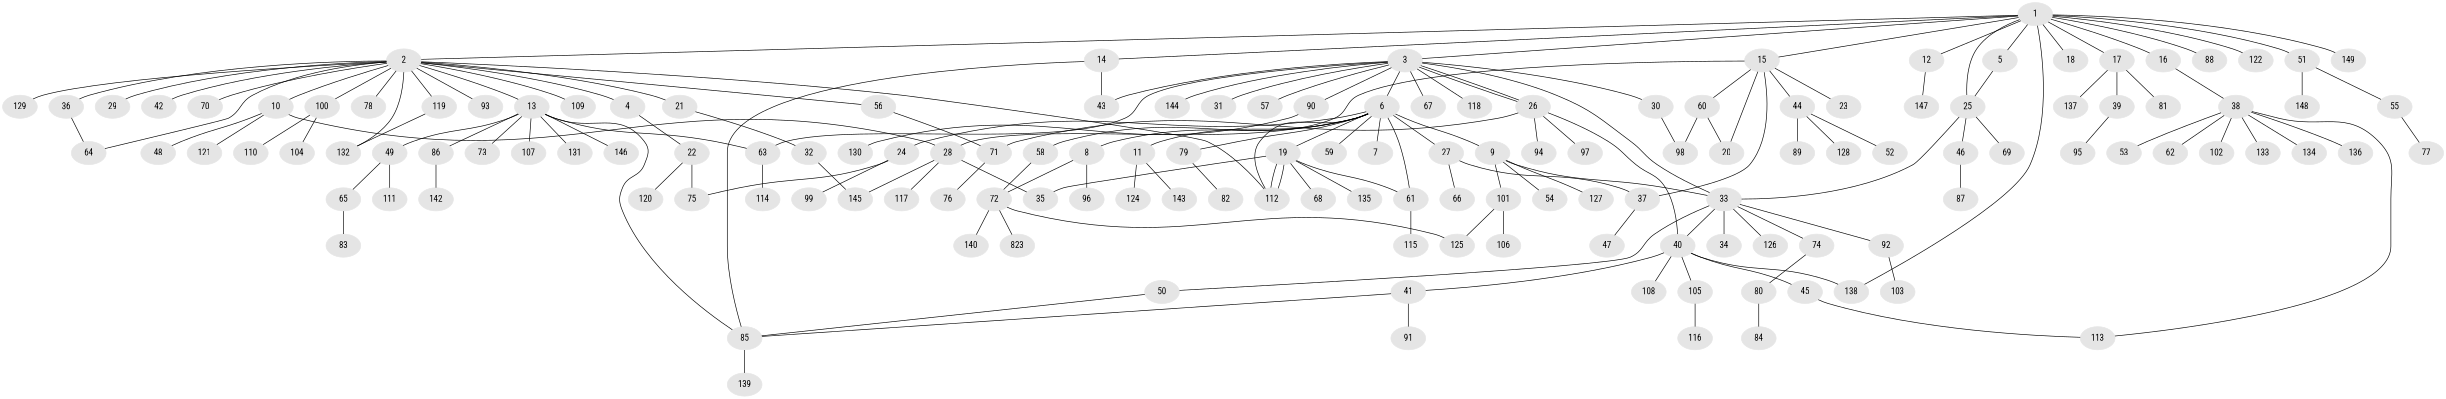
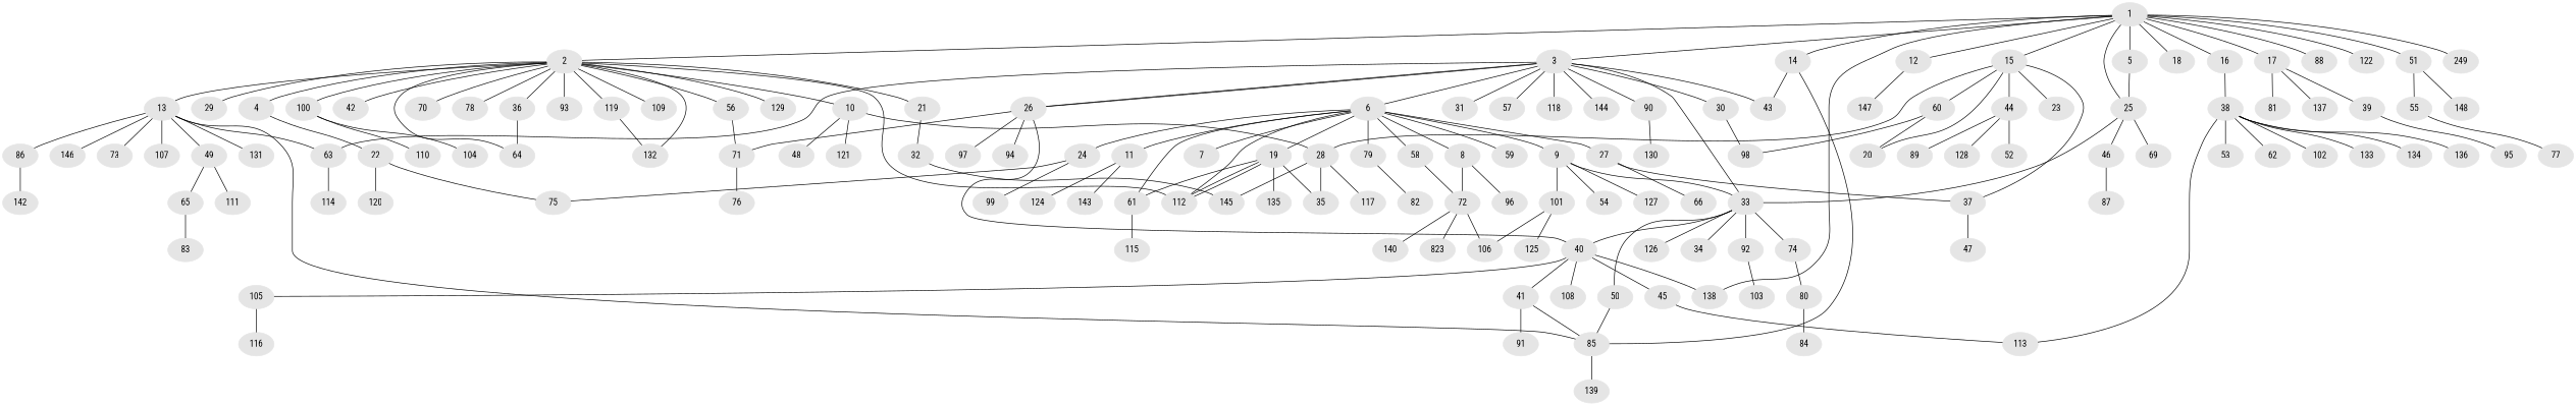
  graph {
    fontname="Roboto Condensed"
    node [color=gray90 fontname="Roboto Condensed" style=filled]
    edge [fontname="Roboto Condensed"]
    1
    2
    3
    5
    12
    14
    15
    16
    17
    18
    25
    51
    88
    122
    138
-   149
+   149 [label=249]
    4
    10
    13
    21
    29
    36
    42
    56
    64
    70
    78
    93
    100
    109
    112
    119
    129
    132
    6
    26
    30
    31
    33
    43
    57
    63
-   67
    90
    118
    144
    147
    85
    28
    20
    23
    37
    44
    60
    38
    39
    81
    137
    46
    69
    55
    148
    22
    48
    121
    49
    73
    86
    107
    131
    146
    32
    71
    104
    110
    7
    8
    9
    11
    19
    24
    27
    58
    59
    61
    79
    40
    94
    97
    98
    34
    50
    74
    92
    126
    114
    130
    75
    120
    72
    96
    54
    101
    127
    124
    143
    35
-   68
    135
    99
    66
    115
    82
    106
    n115 [label=823]
    140
    125
    117
    145
    65
    111
    139
    142
    47
    52
    89
    128
    53
    62
    102
    113
    133
    134
    136
    95
    87
    41
    45
    105
    108
    76
    80
    103
    91
    116
    83
    77
    84
    1 -- 2
    1 -- 3
    1 -- 5
    1 -- 12
    1 -- 14
    1 -- 15
    1 -- 16
    1 -- 17
    1 -- 18
    1 -- 25
    1 -- 51
    1 -- 88
    1 -- 122
    1 -- 138
    1 -- 149
    2 -- 4
    2 -- 10
    2 -- 13
    2 -- 21
    2 -- 29
    2 -- 36
    2 -- 42
    2 -- 56
    2 -- 64
    2 -- 70
    2 -- 78
    2 -- 93
    2 -- 100
    2 -- 109
    2 -- 112
    2 -- 119
    2 -- 129
    2 -- 132
    3 -- 6
    3 -- 26
    3 -- 26
    3 -- 30
    3 -- 31
    3 -- 33
    3 -- 43
    3 -- 57
    3 -- 63
-   3 -- 67
    3 -- 90
    3 -- 118
    3 -- 144
    5 -- 25
    12 -- 147
    14 -- 43
    14 -- 85
    15 -- 28
    15 -- 20
    15 -- 23
    15 -- 37
    15 -- 44
    15 -- 60
    16 -- 38
    17 -- 39
    17 -- 81
    17 -- 137
    25 -- 33
    25 -- 46
    25 -- 69
    51 -- 55
    51 -- 148
    4 -- 22
    10 -- 28
    10 -- 48
    10 -- 121
    13 -- 63
    13 -- 85
    13 -- 49
    13 -- 73
    13 -- 86
    13 -- 107
    13 -- 131
    13 -- 146
    21 -- 32
    36 -- 64
    56 -- 71
    100 -- 104
    100 -- 110
    119 -- 132
    6 -- 112
    6 -- 7
    6 -- 8
    6 -- 9
    6 -- 11
    6 -- 19
    6 -- 24
    6 -- 27
    6 -- 58
    6 -- 59
    6 -- 61
    6 -- 79
    26 -- 71
    26 -- 40
    26 -- 94
    26 -- 97
    30 -- 98
    33 -- 40
    33 -- 34
    33 -- 50
    33 -- 74
    33 -- 92
    33 -- 126
    63 -- 114
    90 -- 130
    85 -- 139
    28 -- 35
    28 -- 117
    28 -- 145
    37 -- 47
    44 -- 52
    44 -- 89
    44 -- 128
    60 -- 20
    60 -- 98
    38 -- 53
    38 -- 62
    38 -- 102
    38 -- 113
    38 -- 133
    38 -- 134
    38 -- 136
    39 -- 95
    46 -- 87
    55 -- 77
    22 -- 75
    22 -- 120
    49 -- 65
    49 -- 111
    86 -- 142
    32 -- 145
    71 -- 76
    8 -- 72
    8 -- 96
    9 -- 33
    9 -- 54
    9 -- 101
    9 -- 127
    11 -- 124
    11 -- 143
    19 -- 112
    19 -- 112
    19 -- 61
    19 -- 35
-   19 -- 68
    19 -- 135
    24 -- 75
    24 -- 99
    27 -- 37
    27 -- 66
    58 -- 72
    61 -- 115
    79 -- 82
    40 -- 138
    40 -- 41
    40 -- 45
    40 -- 105
    40 -- 108
    50 -- 85
    74 -- 80
    92 -- 103
-   72 -- 125
+   72 -- 106
    72 -- n115
    72 -- 140
    101 -- 106
    101 -- 125
    65 -- 83
    41 -- 85
    41 -- 91
    45 -- 113
    105 -- 116
    80 -- 84
  }
